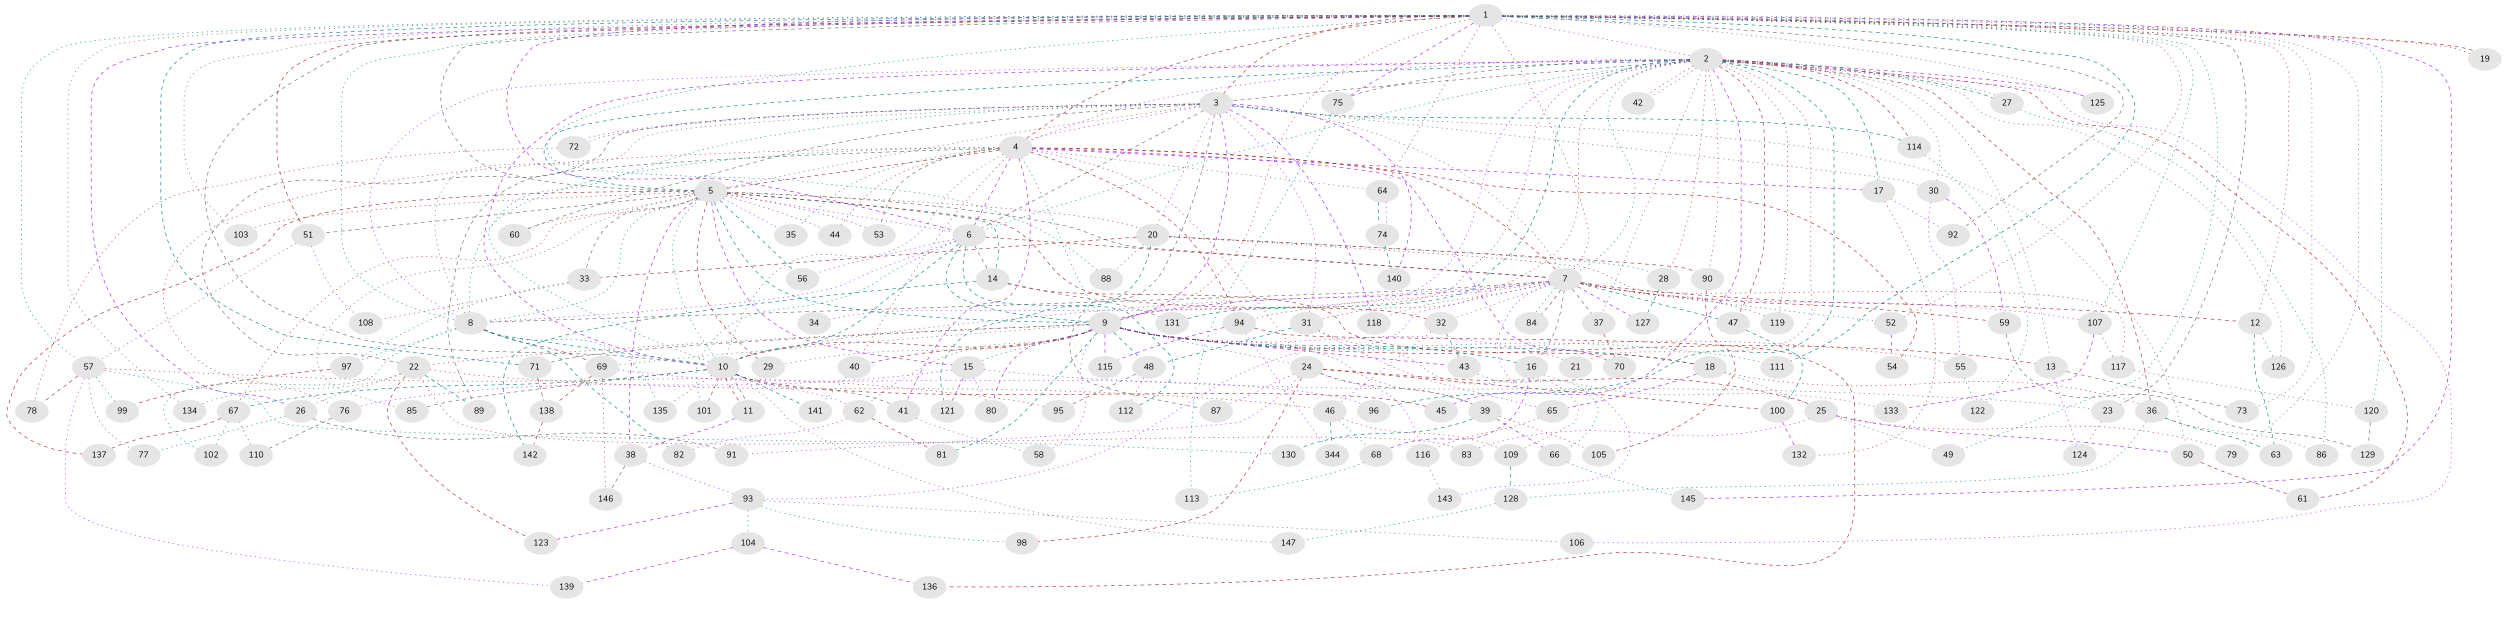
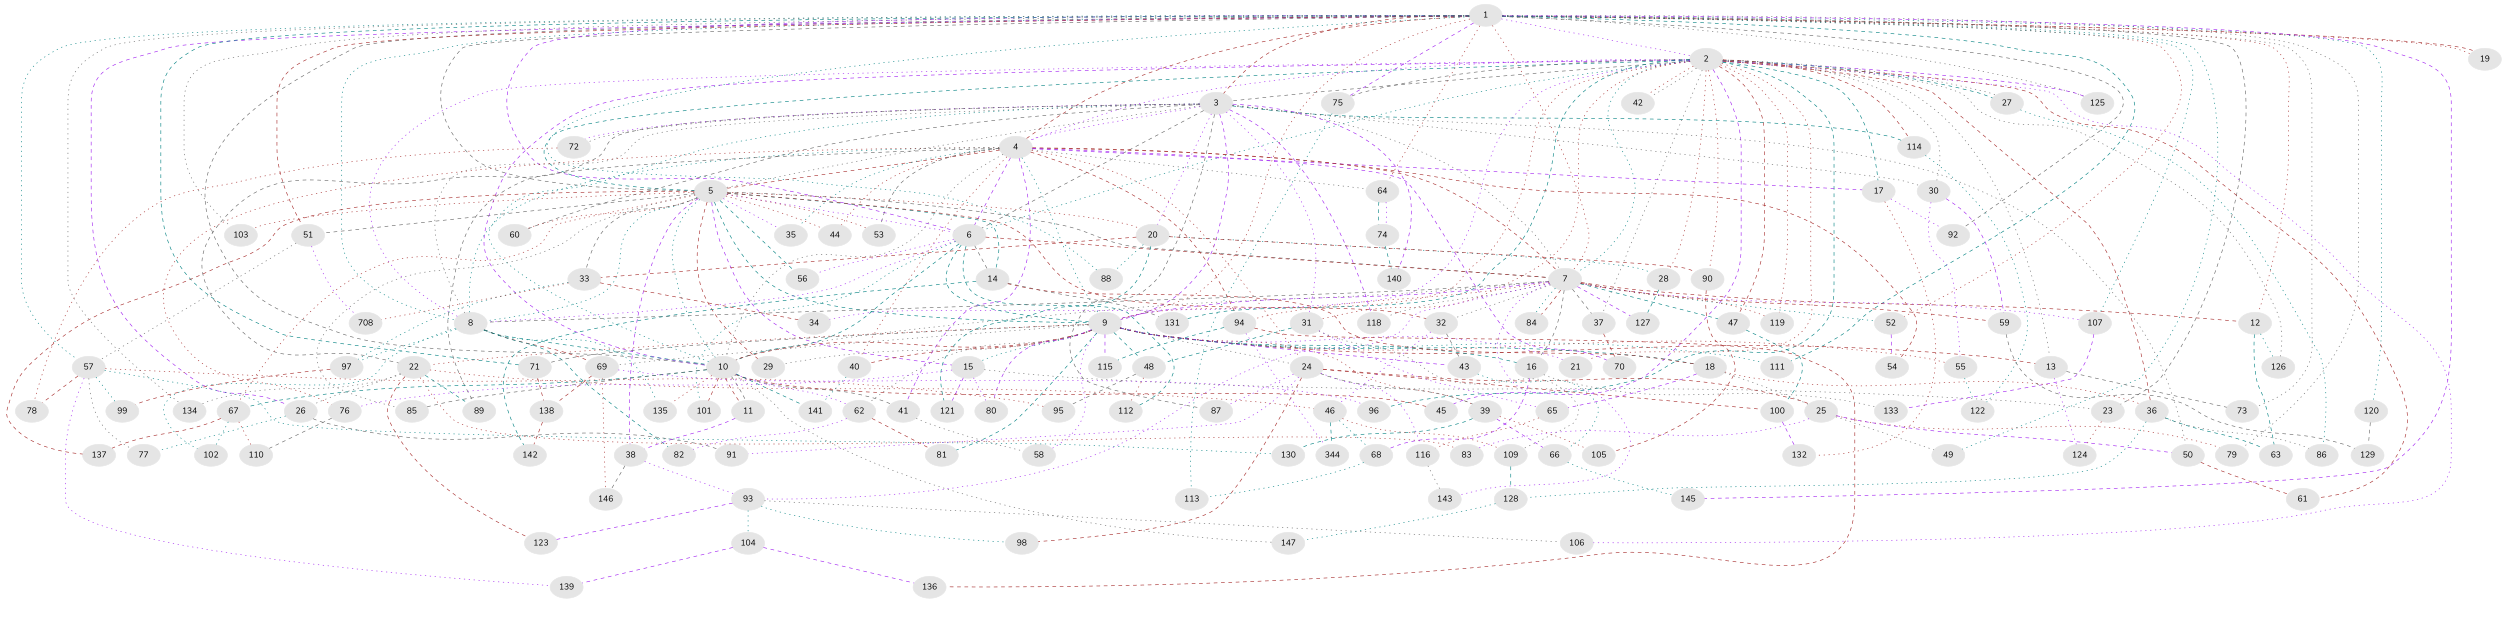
  graph {
    fontname=Nunito
    node [color=gray90 fontname=Nunito style=filled]
    edge [color=brown fontname=Nunito style=dotted]
    1
    2
    3
    4
    5
    6
    7
    8
    9
    10
    12
    19
    23
    26
    49
    51
    52
    57
    64
    71
    73
    75
    79
    88
    92
    103
    107
    111
    120
    125
    134
    145
    13
    17
    21
    27
    28
    30
    31
    34
    36
    37
    42
    45
    47
    61
    90
    96
    106
    114
    119
    126
    131
    20
    22
    50
    60
    72
    87
    118
    140
    24
    35
    40
    41
    44
    53
    54
    70
    76
    89
    94
    14
    15
    29
    32
    33
    38
    56
    67
    85
    137
    101
    112
    16
    59
    84
    93
    127
    143
    69
    82
    97
    102
    135
    18
    39
    43
    48
    55
    58
    62
    80
    81
    115
    11
    141
    147
    63
    124
    91
    77
-   108
+   108 [label=708]
    130
    95
    78
    99
    139
    74
    138
    113
    133
-   117
    129
    132
    86
    65
    109
    128
    100
    105
    122
    121
    46
    83
    123
    25
    98
    116
    110
    n141 [label=344]
    136
    142
    146
    68
    104
    66
    1 -- 2 [color=purple]
    1 -- 3 [style=dashed]
    1 -- 4 [style=dashed]
    1 -- 5 [color=gray40 style=dashed]
    1 -- 6 [color=purple style=dashed]
    1 -- 7
    1 -- 8 [color=teal]
    1 -- 9
    1 -- 10 [color=gray40 style=dashed]
    1 -- 12
    1 -- 19
    1 -- 19 [style=dashed]
    1 -- 23 [color=gray40 style=dashed]
    1 -- 26 [color=purple style=dashed]
    1 -- 49 [color=teal]
    1 -- 51 [style=dashed]
    1 -- 52
    1 -- 57 [color=teal]
    1 -- 64
    1 -- 71 [color=teal style=dashed]
    1 -- 73 [color=gray40]
    1 -- 75 [color=purple style=dashed]
    1 -- 79 [color=gray40]
    1 -- 88 [color=teal]
    1 -- 92 [color=gray40 style=dashed]
    1 -- 103 [color=gray40]
    1 -- 107 [color=teal]
    1 -- 111 [color=teal style=dashed]
    1 -- 120 [color=teal]
    1 -- 125 [color=gray40]
    1 -- 134 [color=gray40]
    1 -- 145 [color=purple style=dashed]
    2 -- 3 [color=gray40 style=dashed]
    2 -- 4 [color=purple]
    2 -- 5 [color=teal style=dashed]
    2 -- 6 [color=teal]
    2 -- 7 [color=teal]
    2 -- 8 [color=purple]
    2 -- 9
    2 -- 10 [color=purple style=dashed]
    2 -- 75 [color=gray40 style=dashed]
    2 -- 125 [color=purple style=dashed]
    2 -- 13 [color=gray40]
    2 -- 17 [color=teal style=dashed]
    2 -- 21
    2 -- 27 [color=teal style=dashed]
    2 -- 27 [color=gray40]
    2 -- 28
    2 -- 30 [color=gray40]
    2 -- 31
    2 -- 34 [color=purple]
    2 -- 36 [style=dashed]
    2 -- 37 [color=gray40]
    2 -- 42
    2 -- 42 [color=gray40]
    2 -- 45 [color=purple style=dashed]
    2 -- 47 [style=dashed]
    2 -- 61 [style=dashed]
    2 -- 90
    2 -- 96 [color=teal style=dashed]
    2 -- 106 [color=purple]
    2 -- 114 [style=dashed]
    2 -- 119
    2 -- 126 [color=gray40]
    2 -- 131 [color=teal style=dashed]
    3 -- 4 [color=purple]
    3 -- 5 [color=gray40]
    3 -- 6 [color=gray40 style=dashed]
    3 -- 7 [color=gray40]
    3 -- 8 [color=gray40]
    3 -- 9 [color=purple style=dashed]
    3 -- 10 [color=teal]
    3 -- 30 [color=gray40]
    3 -- 31 [color=purple]
    3 -- 114 [color=teal style=dashed]
    3 -- 20 [color=purple]
    3 -- 22 [color=gray40 style=dashed]
    3 -- 50 [color=gray40]
    3 -- 60 [color=gray40 style=dashed]
    3 -- 72 [color=purple]
    3 -- 72 [color=gray40]
    3 -- 87 [color=gray40 style=dashed]
    3 -- 118 [color=purple style=dashed]
    3 -- 140 [color=purple style=dashed]
    4 -- 5 [style=dashed]
    4 -- 6 [color=purple style=dashed]
    4 -- 7 [style=dashed]
    4 -- 8 [color=teal]
    4 -- 9 [color=teal]
    4 -- 10 [color=gray40]
    4 -- 64 [color=gray40]
    4 -- 17 [color=purple style=dashed]
    4 -- 24
    4 -- 35 [color=teal]
    4 -- 40
    4 -- 41 [color=purple style=dashed]
    4 -- 44
    4 -- 53 [color=gray40 style=dashed]
    4 -- 54 [style=dashed]
    4 -- 70 [color=purple style=dashed]
    4 -- 76
    4 -- 89 [color=gray40 style=dashed]
    4 -- 94 [style=dashed]
    5 -- 6 [color=purple]
    5 -- 7 [color=gray40 style=dashed]
    5 -- 8 [color=teal]
    5 -- 9 [color=teal style=dashed]
    5 -- 10 [color=teal]
    5 -- 51 [color=gray40 style=dashed]
    5 -- 103
    5 -- 20
    5 -- 60
    5 -- 35 [color=purple]
    5 -- 44
    5 -- 53
    5 -- 14 [color=teal style=dashed]
    5 -- 15 [color=purple style=dashed]
    5 -- 29 [style=dashed]
    5 -- 32 [style=dashed]
    5 -- 33 [color=gray40 style=dashed]
    5 -- 38 [color=purple style=dashed]
    5 -- 56 [color=teal style=dashed]
    5 -- 67
    5 -- 85 [color=gray40]
    5 -- 137 [style=dashed]
    6 -- 7 [style=dashed]
    6 -- 8 [color=purple]
    6 -- 9 [color=teal style=dashed]
    6 -- 10 [color=teal style=dashed]
    6 -- 14 [color=gray40 style=dashed]
    6 -- 56 [color=purple]
    6 -- 101 [color=teal]
    6 -- 112 [color=teal style=dashed]
    7 -- 8 [color=gray40 style=dashed]
    7 -- 9 [color=purple style=dashed]
    7 -- 10 [color=gray40]
    7 -- 12 [style=dashed]
    7 -- 52 [color=teal]
    7 -- 107 [color=purple]
    7 -- 37 [color=gray40 style=dashed]
    7 -- 47 [color=teal style=dashed]
    7 -- 119
    7 -- 118 [color=gray40]
    7 -- 94
    7 -- 32 [color=gray40]
    7 -- 16 [color=gray40 style=dashed]
    7 -- 59 [style=dashed]
    7 -- 84 [color=teal]
    7 -- 84 [style=dashed]
    7 -- 93 [color=purple]
    7 -- 127 [color=purple style=dashed]
    7 -- 143 [color=purple]
    8 -- 10 [color=teal style=dashed]
    8 -- 69 [style=dashed]
    8 -- 82 [color=teal style=dashed]
    8 -- 97 [color=teal]
    8 -- 102 [color=teal]
    8 -- 135 [color=teal]
    9 -- 10 [style=dashed]
    9 -- 71 [color=gray40 style=dashed]
    9 -- 111 [color=teal]
    9 -- 13 [style=dashed]
    9 -- 21 [color=purple]
    9 -- 22
    9 -- 24 [color=gray40]
    9 -- 40 [style=dashed]
    9 -- 15 [color=teal]
    9 -- 29 [color=gray40]
    9 -- 16 [color=teal style=dashed]
    9 -- 69 [color=gray40]
    9 -- 18 [color=teal style=dashed]
    9 -- 39
    9 -- 43 [color=purple style=dashed]
    9 -- 48 [color=teal style=dashed]
    9 -- 55
    9 -- 58 [color=purple]
    9 -- 62 [color=gray40]
    9 -- 80 [color=purple style=dashed]
    9 -- 81 [color=teal style=dashed]
    9 -- 115 [color=purple style=dashed]
    10 -- 45 [style=dashed]
    10 -- 41 [color=gray40 style=dashed]
    10 -- 67 [color=teal style=dashed]
    10 -- 85 [color=gray40 style=dashed]
    10 -- 101 [style=dashed]
    10 -- 135
    10 -- 62 [color=purple]
    10 -- 11 [style=dashed]
    10 -- 11 [color=gray40 style=dashed]
    10 -- 141 [color=teal style=dashed]
    10 -- 147 [color=gray40]
    12 -- 126 [color=teal]
    12 -- 63 [color=teal style=dashed]
    23 -- 124
    26 -- 91 [color=gray40 style=dashed]
    26 -- 77 [color=teal]
    51 -- 57 [color=gray40]
    51 -- 108 [color=purple]
    52 -- 54 [color=purple style=dashed]
    57 -- 77 [color=gray40]
    57 -- 130 [color=teal]
    57 -- 95
    57 -- 78 [style=dashed]
    57 -- 99 [color=teal]
    57 -- 139 [color=purple]
    64 -- 74 [color=teal style=dashed]
    64 -- 74 [color=purple]
    71 -- 138 [style=dashed]
    75 -- 113 [color=teal]
    107 -- 133 [color=purple style=dashed]
-   107 -- 117
    120 -- 129 [color=gray40 style=dashed]
    13 -- 73 [color=gray40 style=dashed]
    13 -- 124 [color=purple]
    17 -- 92 [color=purple]
    17 -- 132
    27 -- 86 [color=teal]
    28 -- 127 [color=teal style=dashed]
    30 -- 59 [color=purple style=dashed]
    30 -- 55 [color=purple]
    31 -- 48 [color=teal style=dashed]
    31 -- 65 [color=purple]
    31 -- 109 [color=gray40]
    36 -- 63 [color=teal style=dashed]
    36 -- 86 [color=gray40]
    36 -- 128 [color=teal]
    37 -- 70 [style=dashed]
    47 -- 100 [color=teal style=dashed]
    90 -- 105 [style=dashed]
    114 -- 122 [color=teal]
    20 -- 88 [color=teal]
    20 -- 28 [color=teal]
    20 -- 90 [style=dashed]
    20 -- 33 [style=dashed]
-   20 -- 117
    20 -- 121 [color=teal style=dashed]
    22 -- 26 [color=gray40]
    22 -- 134 [color=gray40]
    22 -- 89 [color=teal style=dashed]
    22 -- 46
    22 -- 83
    22 -- 123 [style=dashed]
    50 -- 61 [style=dashed]
    72 -- 78
    24 -- 87 [color=purple]
    24 -- 39 [color=gray40 style=dashed]
    24 -- 91 [color=purple]
    24 -- 100 [style=dashed]
    24 -- 25 [style=dashed]
    24 -- 98 [style=dashed]
    24 -- 116 [color=purple]
    40 -- 141 [color=teal]
    41 -- 58 [color=gray40]
    76 -- 110 [color=gray40 style=dashed]
-   94 -- 115 [color=purple style=dashed]
+   94 -- 115 [color=teal style=dashed]
    94 -- n141 [color=purple]
    94 -- 136 [style=dashed]
    14 -- 131 [color=gray40 style=dashed]
    14 -- 18 [style=dashed]
    14 -- 142 [color=teal style=dashed]
    15 -- 23 [color=gray40]
    15 -- 76 [color=purple]
    15 -- 80 [color=purple]
    15 -- 121 [color=purple style=dashed]
    32 -- 43 [color=gray40 style=dashed]
    32 -- 46 [color=purple]
+   33 -- 34 [style=dashed]
    33 -- 97 [color=teal]
    33 -- 108
    38 -- 93 [color=purple]
    38 -- 146 [color=gray40 style=dashed]
    67 -- 137 [style=dashed]
    67 -- 102 [color=teal]
    67 -- 110
    16 -- 133 [color=gray40]
    16 -- 68 [color=purple style=dashed]
    59 -- 129 [color=gray40 style=dashed]
    93 -- 106 [color=gray40]
    93 -- 123 [color=purple style=dashed]
    93 -- 98 [color=teal]
    93 -- 104 [color=teal]
    69 -- 96 [color=purple]
    69 -- 138 [style=dashed]
    69 -- 146
    97 -- 99 [style=dashed]
    18 -- 36
    18 -- 65 [color=purple style=dashed]
    18 -- 25 [color=gray40]
    39 -- 130 [color=teal style=dashed]
    39 -- 105
    39 -- 66 [color=purple style=dashed]
    43 -- 66 [color=teal]
    48 -- 112
    48 -- 95 [color=gray40 style=dashed]
    55 -- 122 [color=teal]
    62 -- 82 [color=purple]
    62 -- 81 [style=dashed]
    11 -- 38 [color=purple style=dashed]
    74 -- 140 [color=teal style=dashed]
    138 -- 142 [style=dashed]
-   117 -- 120 [color=gray40]
    65 -- 116
    109 -- 128 [color=teal style=dashed]
    128 -- 147 [color=teal]
    100 -- 132 [color=purple style=dashed]
    46 -- 109
    46 -- n141 [color=teal style=dashed]
    46 -- 68 [color=teal]
    25 -- 49 [color=gray40]
    25 -- 79
    25 -- 50 [color=purple style=dashed]
    25 -- 83 [color=purple]
    116 -- 143 [color=gray40]
    68 -- 113 [color=teal]
    104 -- 139 [color=purple style=dashed]
    104 -- 136 [color=purple style=dashed]
    66 -- 145 [color=teal]
  }
